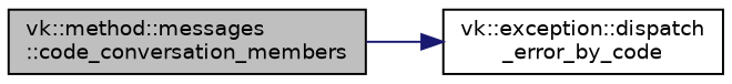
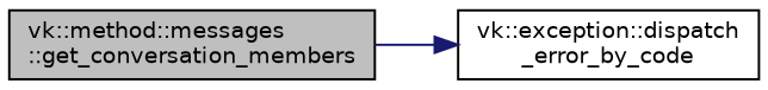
  digraph {
    rankdir=LR
    fontname="DejaVu Sans"
    node [color=black fontname="DejaVu Sans" fontsize=10 shape=record style=filled]
-   n1 [fillcolor=grey75 fontcolor=black height=0.2 label="vk::method::messages\l::code_conversation_members" width=0.4]
+   n1 [fillcolor=grey75 fontcolor=black height=0.2 label="vk::method::messages\l::get_conversation_members" width=0.4]
    n2 [fillcolor=white height=0.2 label="vk::exception::dispatch\l_error_by_code" width=0.4]
    n1 -> n2 [color=midnightblue fontname="DejaVu Sans" fontsize=10 labelfontname=Helvetica labelfontsize=10 style=solid]
  }
